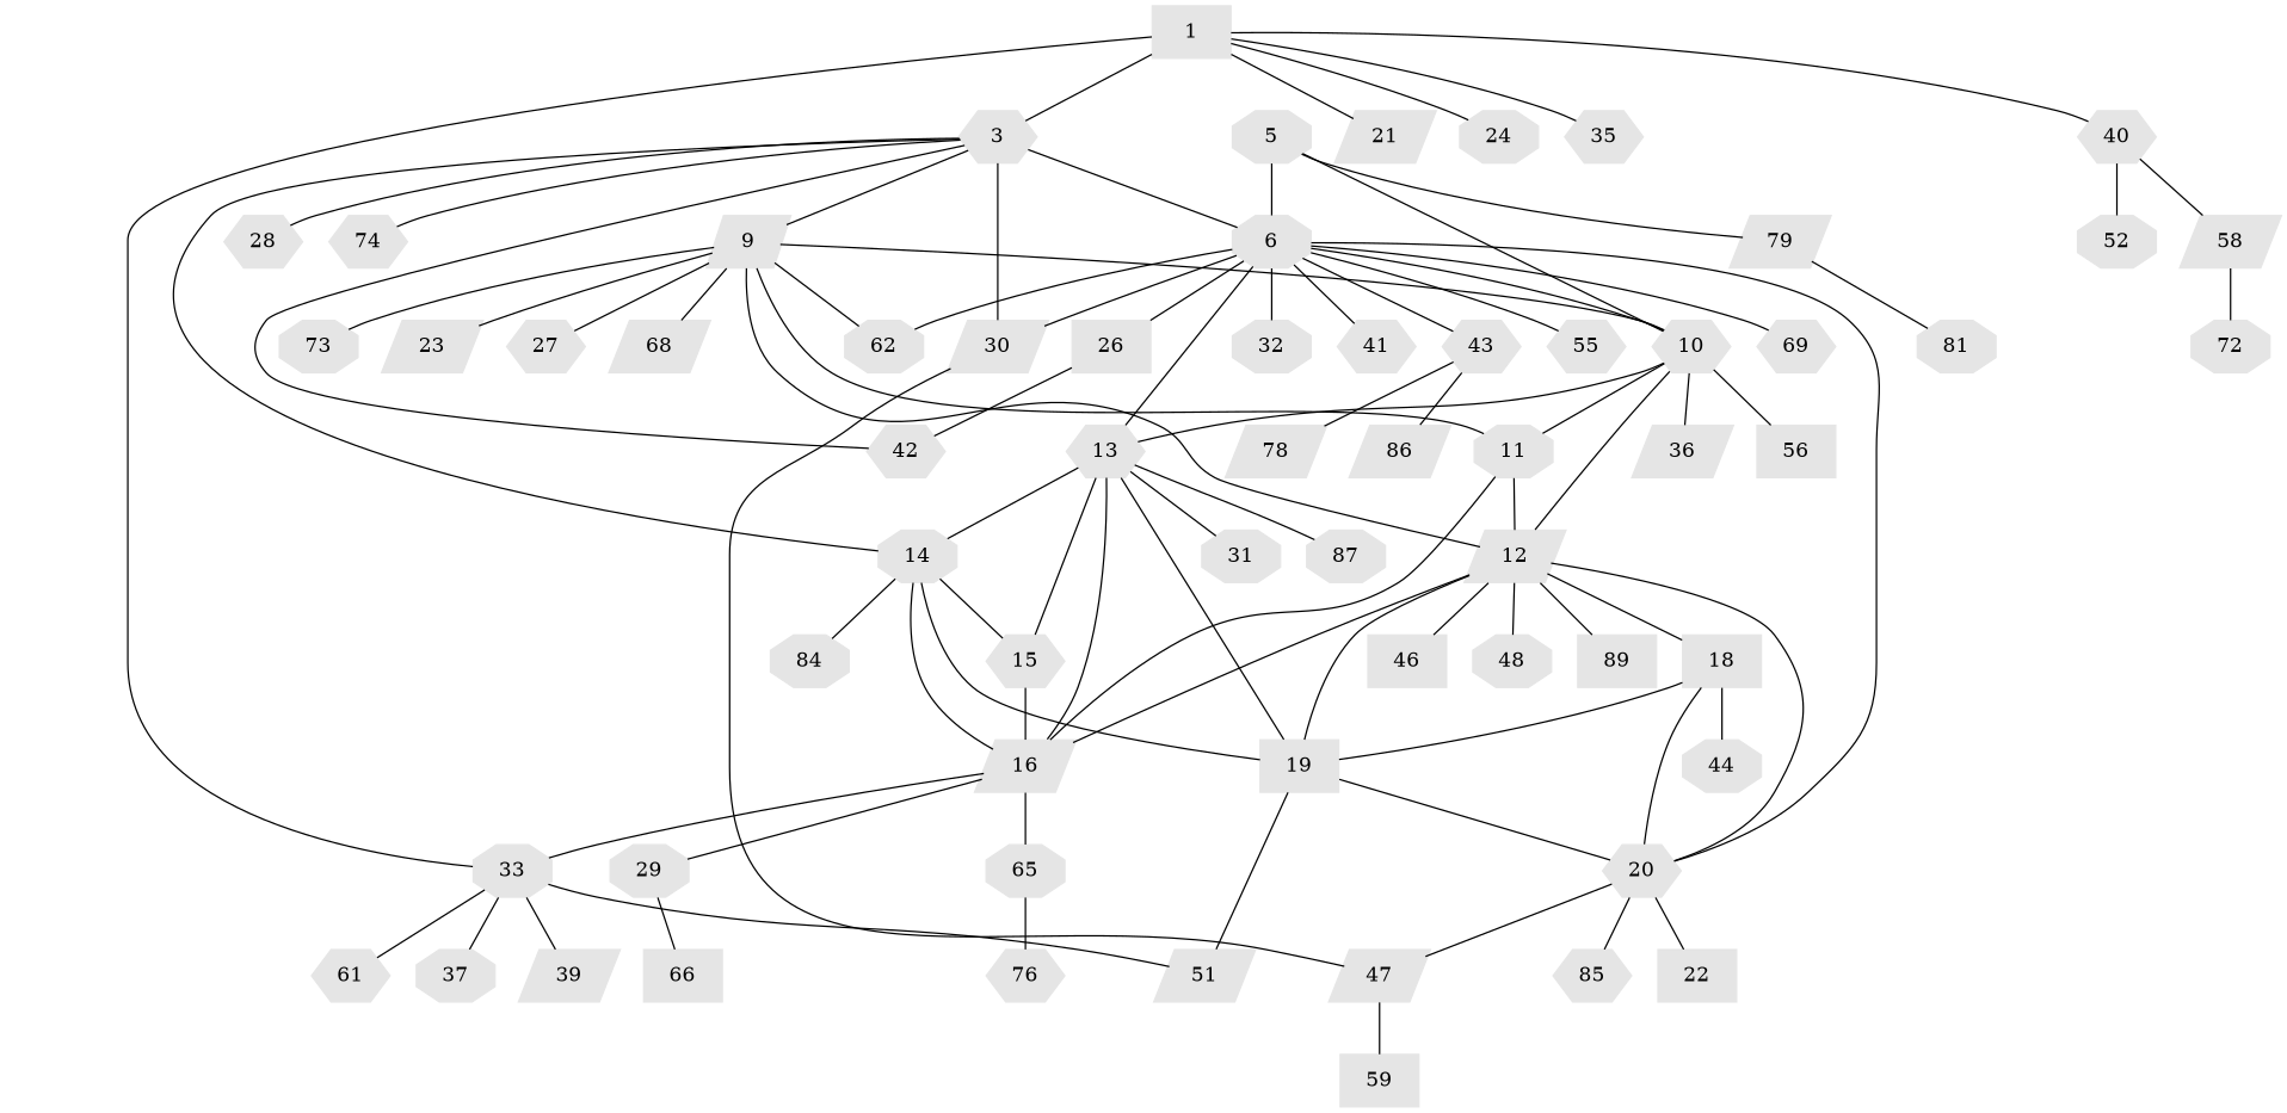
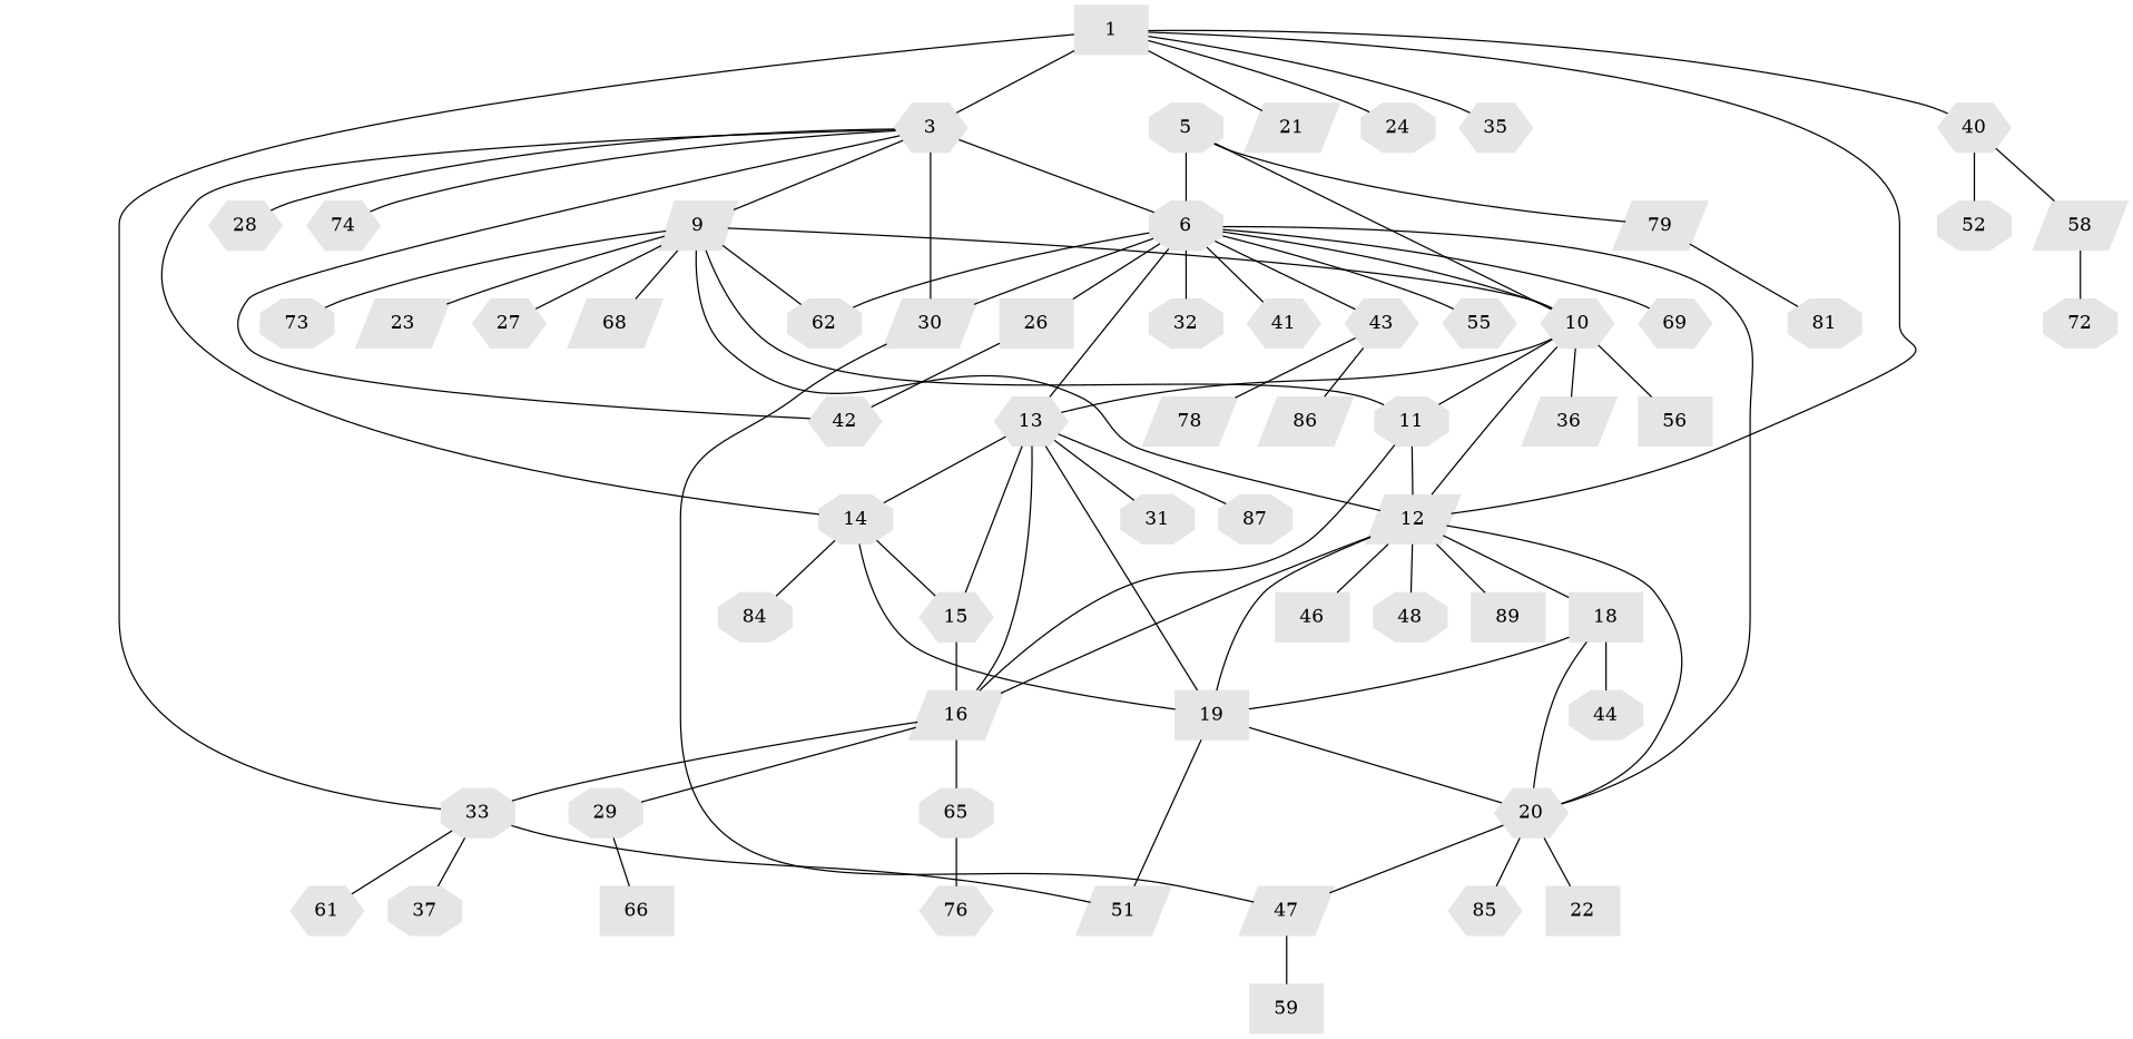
  graph {
    node [color=gray90 shape=octagon style=filled]
    1 [shape=box super="+2"]
    3 [shape=hexagon super="+4"]
    12 [shape=parallelogram super="+17"]
    21 [shape=parallelogram]
    24
    33 [super="+34"]
    35 [shape=hexagon super="+60"]
    40 [shape=hexagon super="+54"]
    6 [super="+7"]
    9 [shape=parallelogram super="+53"]
    14 [super="+83"]
    28 [shape=hexagon]
    30 [shape=parallelogram]
    42 [shape=hexagon]
    74 [shape=hexagon]
    20 [shape=hexagon super="+88"]
    16 [shape=parallelogram super="+25"]
    18 [shape=box super="+75"]
    19 [shape=box super="+57"]
    46 [shape=box]
    48
    89 [shape=box]
    51 [shape=parallelogram super="+82"]
    37
-   39 [shape=parallelogram]
    61 [shape=hexagon]
    52
    58 [shape=parallelogram super="+63"]
    10 [shape=hexagon super="+50"]
    13 [shape=hexagon super="+70"]
    26 [shape=box]
    32
    41 [shape=hexagon]
    43 [shape=hexagon super="+45"]
    55 [shape=hexagon]
    62 [super="+77"]
    69 [shape=hexagon super="+71"]
    11 [super="+38"]
    23 [shape=parallelogram super="+49"]
    27 [shape=hexagon]
    68 [shape=parallelogram]
    73
    15 [shape=hexagon]
    84
    47 [shape=parallelogram super="+64"]
    5 [super="+8"]
    79 [shape=parallelogram]
    36 [shape=parallelogram]
    56 [shape=box]
    81
    31
    87
    22 [shape=box]
    85 [shape=hexagon]
    78 [shape=parallelogram]
    86 [shape=parallelogram]
    29 [super="+67"]
    65
    44
    66 [shape=box]
    76 [shape=hexagon]
    59 [shape=box]
    72
    1 -- 3 [weight=4]
+   1 -- 12
    1 -- 21
    1 -- 24
    1 -- 33
    1 -- 35
    1 -- 40
    3 -- 6
    3 -- 9
    3 -- 14
    3 -- 28
    3 -- 30
    3 -- 42
    3 -- 74
    12 -- 20
    12 -- 16
    12 -- 18
    12 -- 19
    12 -- 46
    12 -- 48
    12 -- 89
    33 -- 51
    33 -- 37
-   33 -- 39
    33 -- 61
    40 -- 52
    40 -- 58
    6 -- 30
    6 -- 20
    6 -- 10
    6 -- 13
    6 -- 26
    6 -- 32
    6 -- 41
    6 -- 43
    6 -- 55
    6 -- 62
    6 -- 69
    9 -- 12
    9 -- 10
    9 -- 62
    9 -- 11
    9 -- 23
    9 -- 27
    9 -- 68
    9 -- 73
-   14 -- 16
    14 -- 19
    14 -- 15
    14 -- 84
    30 -- 47
    20 -- 47
    20 -- 22
    20 -- 85
    16 -- 33
    16 -- 29
    16 -- 65
    18 -- 20
    18 -- 19
    18 -- 44
    19 -- 20
    19 -- 51
    58 -- 72
    10 -- 12
    10 -- 13
    10 -- 11
    10 -- 36
    10 -- 56
    13 -- 14
    13 -- 16
    13 -- 19
    13 -- 15
    13 -- 31
    13 -- 87
    26 -- 42
    43 -- 78
    43 -- 86
    11 -- 12
    11 -- 16
    15 -- 16
    47 -- 59
    5 -- 6 [weight=4]
    5 -- 10
    5 -- 79
    79 -- 81
    29 -- 66
    65 -- 76
  }
